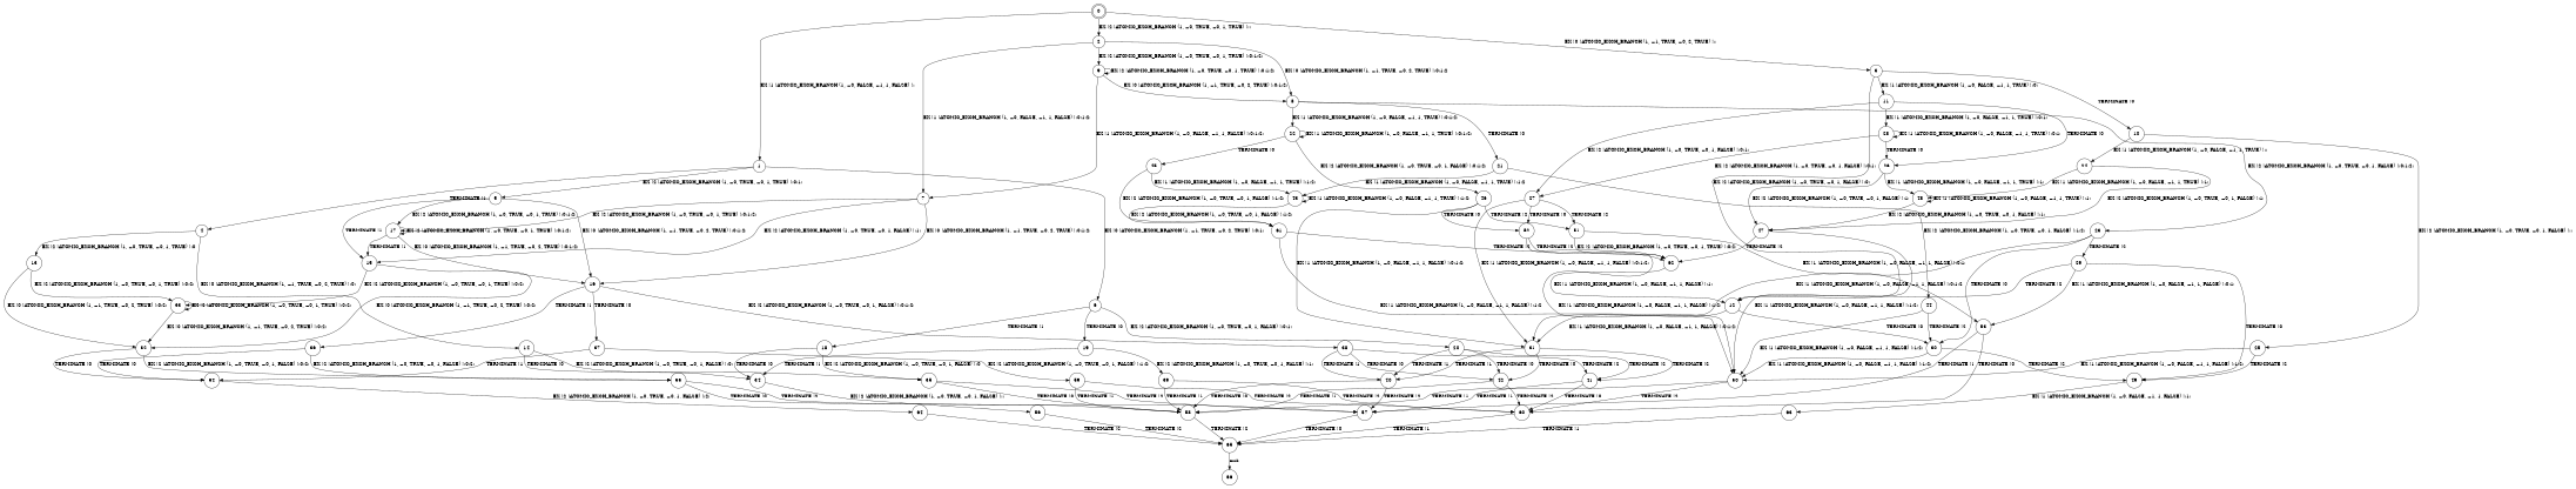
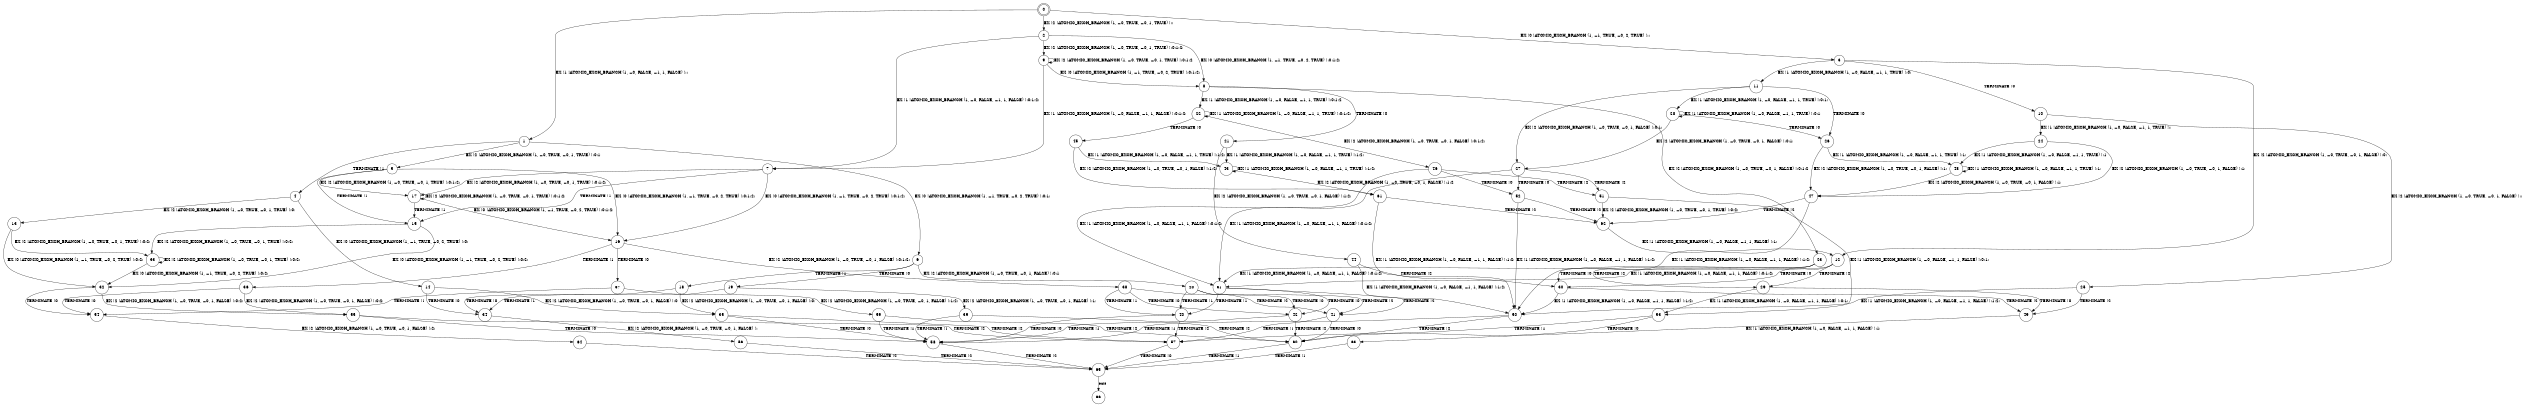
  digraph {
    node [shape=circle]
    0 [peripheries=2]
    1
    2
    3
    4
    5
    6
    7
    8
    9
    10
    11
    12
    13
    14
    15
    16
    17
    18
    19
    20
    21
    22
    23
    24
    25
    26
    27
    28
    29
    30
    31
    32
    33
    34
    35
    36
    37
    38
    39
    40
    41
    42
    43
    44
    45
    46
    47
    48
    49
    50
    51
    52
    53
    54
    55
    56
    57
    58
    59
    60
    61
    62
    63
    64
    65
    66
    0 -> 1 [label="EX !1 !ATOMIC_EXCH_BRANCH (1, +0, FALSE, +1, 1, FALSE) !::"]
    0 -> 2 [label="EX !2 !ATOMIC_EXCH_BRANCH (1, +0, TRUE, +0, 1, TRUE) !::"]
    0 -> 3 [label="EX !0 !ATOMIC_EXCH_BRANCH (1, +1, TRUE, +0, 2, TRUE) !::"]
    1 -> 4 [label="TERMINATE !1"]
    1 -> 5 [label="EX !2 !ATOMIC_EXCH_BRANCH (1, +0, TRUE, +0, 1, TRUE) !:0:1:"]
    1 -> 6 [label="EX !0 !ATOMIC_EXCH_BRANCH (1, +1, TRUE, +0, 2, TRUE) !:0:1:"]
    2 -> 7 [label="EX !1 !ATOMIC_EXCH_BRANCH (1, +0, FALSE, +1, 1, FALSE) !:0:1:2:"]
    2 -> 8 [label="EX !0 !ATOMIC_EXCH_BRANCH (1, +1, TRUE, +0, 2, TRUE) !:0:1:2:"]
    2 -> 9 [label="EX !2 !ATOMIC_EXCH_BRANCH (1, +0, TRUE, +0, 1, TRUE) !:0:1:2:"]
    3 -> 10 [label="TERMINATE !0"]
    3 -> 11 [label="EX !1 !ATOMIC_EXCH_BRANCH (1, +0, FALSE, +1, 1, TRUE) !:0:"]
    3 -> 12 [label="EX !2 !ATOMIC_EXCH_BRANCH (1, +0, TRUE, +0, 1, FALSE) !:0:"]
    4 -> 13 [label="EX !2 !ATOMIC_EXCH_BRANCH (1, +0, TRUE, +0, 1, TRUE) !:0:"]
    4 -> 14 [label="EX !0 !ATOMIC_EXCH_BRANCH (1, +1, TRUE, +0, 2, TRUE) !:0:"]
    5 -> 15 [label="TERMINATE !1"]
    5 -> 16 [label="EX !0 !ATOMIC_EXCH_BRANCH (1, +1, TRUE, +0, 2, TRUE) !:0:1:2:"]
    5 -> 17 [label="EX !2 !ATOMIC_EXCH_BRANCH (1, +0, TRUE, +0, 1, TRUE) !:0:1:2:"]
    6 -> 18 [label="TERMINATE !1"]
    6 -> 19 [label="TERMINATE !0"]
    6 -> 20 [label="EX !2 !ATOMIC_EXCH_BRANCH (1, +0, TRUE, +0, 1, FALSE) !:0:1:"]
-   7 -> 15 [label="EX !2 !ATOMIC_EXCH_BRANCH (1, +0, TRUE, +0, 1, FALSE) !:1:"]
+   7 -> 15 [label="TERMINATE !1"]
    7 -> 16 [label="EX !0 !ATOMIC_EXCH_BRANCH (1, +1, TRUE, +0, 2, TRUE) !:0:1:2:"]
    7 -> 17 [label="EX !2 !ATOMIC_EXCH_BRANCH (1, +0, TRUE, +0, 1, TRUE) !:0:1:2:"]
    8 -> 21 [label="TERMINATE !0"]
    8 -> 22 [label="EX !1 !ATOMIC_EXCH_BRANCH (1, +0, FALSE, +1, 1, TRUE) !:0:1:2:"]
    8 -> 23 [label="EX !2 !ATOMIC_EXCH_BRANCH (1, +0, TRUE, +0, 1, FALSE) !:0:1:2:"]
    9 -> 7 [label="EX !1 !ATOMIC_EXCH_BRANCH (1, +0, FALSE, +1, 1, FALSE) !:0:1:2:"]
    9 -> 8 [label="EX !0 !ATOMIC_EXCH_BRANCH (1, +1, TRUE, +0, 2, TRUE) !:0:1:2:"]
    9 -> 9 [label="EX !2 !ATOMIC_EXCH_BRANCH (1, +0, TRUE, +0, 1, TRUE) !:0:1:2:"]
    10 -> 24 [label="EX !1 !ATOMIC_EXCH_BRANCH (1, +0, FALSE, +1, 1, TRUE) !::"]
    10 -> 25 [label="EX !2 !ATOMIC_EXCH_BRANCH (1, +0, TRUE, +0, 1, FALSE) !::"]
    11 -> 26 [label="TERMINATE !0"]
    11 -> 27 [label="EX !2 !ATOMIC_EXCH_BRANCH (1, +0, TRUE, +0, 1, FALSE) !:0:1:"]
    11 -> 28 [label="EX !1 !ATOMIC_EXCH_BRANCH (1, +0, FALSE, +1, 1, TRUE) !:0:1:"]
-   29 -> 12 [label="TERMINATE !2"]
+   12 -> 29 [label="TERMINATE !2"]
    12 -> 30 [label="TERMINATE !0"]
    12 -> 31 [label="EX !1 !ATOMIC_EXCH_BRANCH (1, +0, FALSE, +1, 1, FALSE) !:0:1:2:"]
    13 -> 32 [label="EX !0 !ATOMIC_EXCH_BRANCH (1, +1, TRUE, +0, 2, TRUE) !:0:2:"]
    13 -> 33 [label="EX !2 !ATOMIC_EXCH_BRANCH (1, +0, TRUE, +0, 1, TRUE) !:0:2:"]
    14 -> 34 [label="TERMINATE !0"]
    14 -> 35 [label="EX !2 !ATOMIC_EXCH_BRANCH (1, +0, TRUE, +0, 1, FALSE) !:0:"]
    15 -> 32 [label="EX !0 !ATOMIC_EXCH_BRANCH (1, +1, TRUE, +0, 2, TRUE) !:0:2:"]
    15 -> 33 [label="EX !2 !ATOMIC_EXCH_BRANCH (1, +0, TRUE, +0, 1, TRUE) !:0:2:"]
    16 -> 36 [label="TERMINATE !1"]
    16 -> 37 [label="TERMINATE !0"]
    16 -> 38 [label="EX !2 !ATOMIC_EXCH_BRANCH (1, +0, TRUE, +0, 1, FALSE) !:0:1:2:"]
    17 -> 15 [label="TERMINATE !1"]
    17 -> 16 [label="EX !0 !ATOMIC_EXCH_BRANCH (1, +1, TRUE, +0, 2, TRUE) !:0:1:2:"]
    17 -> 17 [label="EX !2 !ATOMIC_EXCH_BRANCH (1, +0, TRUE, +0, 1, TRUE) !:0:1:2:"]
    18 -> 34 [label="TERMINATE !0"]
    18 -> 35 [label="EX !2 !ATOMIC_EXCH_BRANCH (1, +0, TRUE, +0, 1, FALSE) !:0:"]
    19 -> 34 [label="TERMINATE !1"]
    19 -> 39 [label="EX !2 !ATOMIC_EXCH_BRANCH (1, +0, TRUE, +0, 1, FALSE) !:1:"]
    20 -> 40 [label="TERMINATE !1"]
    20 -> 41 [label="TERMINATE !2"]
    20 -> 42 [label="TERMINATE !0"]
    21 -> 43 [label="EX !1 !ATOMIC_EXCH_BRANCH (1, +0, FALSE, +1, 1, TRUE) !:1:2:"]
    21 -> 44 [label="EX !2 !ATOMIC_EXCH_BRANCH (1, +0, TRUE, +0, 1, FALSE) !:1:2:"]
    22 -> 22 [label="EX !1 !ATOMIC_EXCH_BRANCH (1, +0, FALSE, +1, 1, TRUE) !:0:1:2:"]
    22 -> 45 [label="TERMINATE !0"]
    22 -> 46 [label="EX !2 !ATOMIC_EXCH_BRANCH (1, +0, TRUE, +0, 1, FALSE) !:0:1:2:"]
    23 -> 29 [label="TERMINATE !2"]
    23 -> 30 [label="TERMINATE !0"]
    23 -> 31 [label="EX !1 !ATOMIC_EXCH_BRANCH (1, +0, FALSE, +1, 1, FALSE) !:0:1:2:"]
    24 -> 47 [label="EX !2 !ATOMIC_EXCH_BRANCH (1, +0, TRUE, +0, 1, FALSE) !:1:"]
    24 -> 48 [label="EX !1 !ATOMIC_EXCH_BRANCH (1, +0, FALSE, +1, 1, TRUE) !:1:"]
    25 -> 49 [label="TERMINATE !2"]
    25 -> 50 [label="EX !1 !ATOMIC_EXCH_BRANCH (1, +0, FALSE, +1, 1, FALSE) !:1:2:"]
    26 -> 47 [label="EX !2 !ATOMIC_EXCH_BRANCH (1, +0, TRUE, +0, 1, FALSE) !:1:"]
    26 -> 48 [label="EX !1 !ATOMIC_EXCH_BRANCH (1, +0, FALSE, +1, 1, TRUE) !:1:"]
    27 -> 31 [label="EX !1 !ATOMIC_EXCH_BRANCH (1, +0, FALSE, +1, 1, FALSE) !:0:1:2:"]
    27 -> 51 [label="TERMINATE !2"]
    27 -> 52 [label="TERMINATE !0"]
    28 -> 26 [label="TERMINATE !0"]
    28 -> 27 [label="EX !2 !ATOMIC_EXCH_BRANCH (1, +0, TRUE, +0, 1, FALSE) !:0:1:"]
    28 -> 28 [label="EX !1 !ATOMIC_EXCH_BRANCH (1, +0, FALSE, +1, 1, TRUE) !:0:1:"]
    29 -> 49 [label="TERMINATE !0"]
    29 -> 53 [label="EX !1 !ATOMIC_EXCH_BRANCH (1, +0, FALSE, +1, 1, FALSE) !:0:1:"]
    30 -> 49 [label="TERMINATE !2"]
    30 -> 50 [label="EX !1 !ATOMIC_EXCH_BRANCH (1, +0, FALSE, +1, 1, FALSE) !:1:2:"]
    31 -> 40 [label="TERMINATE !1"]
    31 -> 41 [label="TERMINATE !2"]
    31 -> 42 [label="TERMINATE !0"]
    32 -> 54 [label="TERMINATE !0"]
    32 -> 55 [label="EX !2 !ATOMIC_EXCH_BRANCH (1, +0, TRUE, +0, 1, FALSE) !:0:2:"]
    33 -> 32 [label="EX !0 !ATOMIC_EXCH_BRANCH (1, +1, TRUE, +0, 2, TRUE) !:0:2:"]
    33 -> 33 [label="EX !2 !ATOMIC_EXCH_BRANCH (1, +0, TRUE, +0, 1, TRUE) !:0:2:"]
    34 -> 56 [label="EX !2 !ATOMIC_EXCH_BRANCH (1, +0, TRUE, +0, 1, FALSE) !::"]
    35 -> 57 [label="TERMINATE !2"]
    35 -> 58 [label="TERMINATE !0"]
    36 -> 54 [label="TERMINATE !0"]
    36 -> 55 [label="EX !2 !ATOMIC_EXCH_BRANCH (1, +0, TRUE, +0, 1, FALSE) !:0:2:"]
    37 -> 54 [label="TERMINATE !1"]
    37 -> 59 [label="EX !2 !ATOMIC_EXCH_BRANCH (1, +0, TRUE, +0, 1, FALSE) !:1:2:"]
    38 -> 40 [label="TERMINATE !1"]
    38 -> 41 [label="TERMINATE !2"]
    38 -> 42 [label="TERMINATE !0"]
    39 -> 58 [label="TERMINATE !1"]
    39 -> 60 [label="TERMINATE !2"]
    40 -> 57 [label="TERMINATE !2"]
    40 -> 58 [label="TERMINATE !0"]
    41 -> 57 [label="TERMINATE !1"]
    41 -> 60 [label="TERMINATE !0"]
    42 -> 58 [label="TERMINATE !1"]
    42 -> 60 [label="TERMINATE !2"]
    43 -> 43 [label="EX !1 !ATOMIC_EXCH_BRANCH (1, +0, FALSE, +1, 1, TRUE) !:1:2:"]
    43 -> 61 [label="EX !2 !ATOMIC_EXCH_BRANCH (1, +0, TRUE, +0, 1, FALSE) !:1:2:"]
    44 -> 30 [label="TERMINATE !2"]
    44 -> 50 [label="EX !1 !ATOMIC_EXCH_BRANCH (1, +0, FALSE, +1, 1, FALSE) !:1:2:"]
    45 -> 43 [label="EX !1 !ATOMIC_EXCH_BRANCH (1, +0, FALSE, +1, 1, TRUE) !:1:2:"]
    45 -> 61 [label="EX !2 !ATOMIC_EXCH_BRANCH (1, +0, TRUE, +0, 1, FALSE) !:1:2:"]
    46 -> 31 [label="EX !1 !ATOMIC_EXCH_BRANCH (1, +0, FALSE, +1, 1, FALSE) !:0:1:2:"]
    46 -> 51 [label="TERMINATE !2"]
    46 -> 52 [label="TERMINATE !0"]
    47 -> 50 [label="EX !1 !ATOMIC_EXCH_BRANCH (1, +0, FALSE, +1, 1, FALSE) !:1:2:"]
    47 -> 62 [label="TERMINATE !2"]
    48 -> 47 [label="EX !2 !ATOMIC_EXCH_BRANCH (1, +0, TRUE, +0, 1, FALSE) !:1:"]
    48 -> 48 [label="EX !1 !ATOMIC_EXCH_BRANCH (1, +0, FALSE, +1, 1, TRUE) !:1:"]
    49 -> 63 [label="EX !1 !ATOMIC_EXCH_BRANCH (1, +0, FALSE, +1, 1, FALSE) !:1:"]
    50 -> 58 [label="TERMINATE !1"]
    50 -> 60 [label="TERMINATE !2"]
    51 -> 53 [label="EX !1 !ATOMIC_EXCH_BRANCH (1, +0, FALSE, +1, 1, FALSE) !:0:1:"]
    51 -> 62 [label="EX !2 !ATOMIC_EXCH_BRANCH (1, +0, TRUE, +0, 1, TRUE) !:0:2:"]
    52 -> 50 [label="EX !1 !ATOMIC_EXCH_BRANCH (1, +0, FALSE, +1, 1, FALSE) !:1:2:"]
    52 -> 62 [label="TERMINATE !2"]
    53 -> 57 [label="TERMINATE !1"]
    53 -> 60 [label="TERMINATE !0"]
    54 -> 64 [label="EX !2 !ATOMIC_EXCH_BRANCH (1, +0, TRUE, +0, 1, FALSE) !:2:"]
    55 -> 57 [label="TERMINATE !2"]
    55 -> 58 [label="TERMINATE !0"]
    56 -> 65 [label="TERMINATE !2"]
    57 -> 65 [label="TERMINATE !0"]
    58 -> 65 [label="TERMINATE !2"]
    59 -> 58 [label="TERMINATE !1"]
    59 -> 60 [label="TERMINATE !2"]
    60 -> 65 [label="TERMINATE !1"]
    61 -> 50 [label="EX !1 !ATOMIC_EXCH_BRANCH (1, +0, FALSE, +1, 1, FALSE) !:1:2:"]
    61 -> 62 [label="TERMINATE !2"]
    62 -> 12 [label="EX !1 !ATOMIC_EXCH_BRANCH (1, +0, FALSE, +1, 1, FALSE) !:1:"]
    63 -> 65 [label="TERMINATE !1"]
    64 -> 65 [label="TERMINATE !2"]
    65 -> 66 [label=exit]
  }
